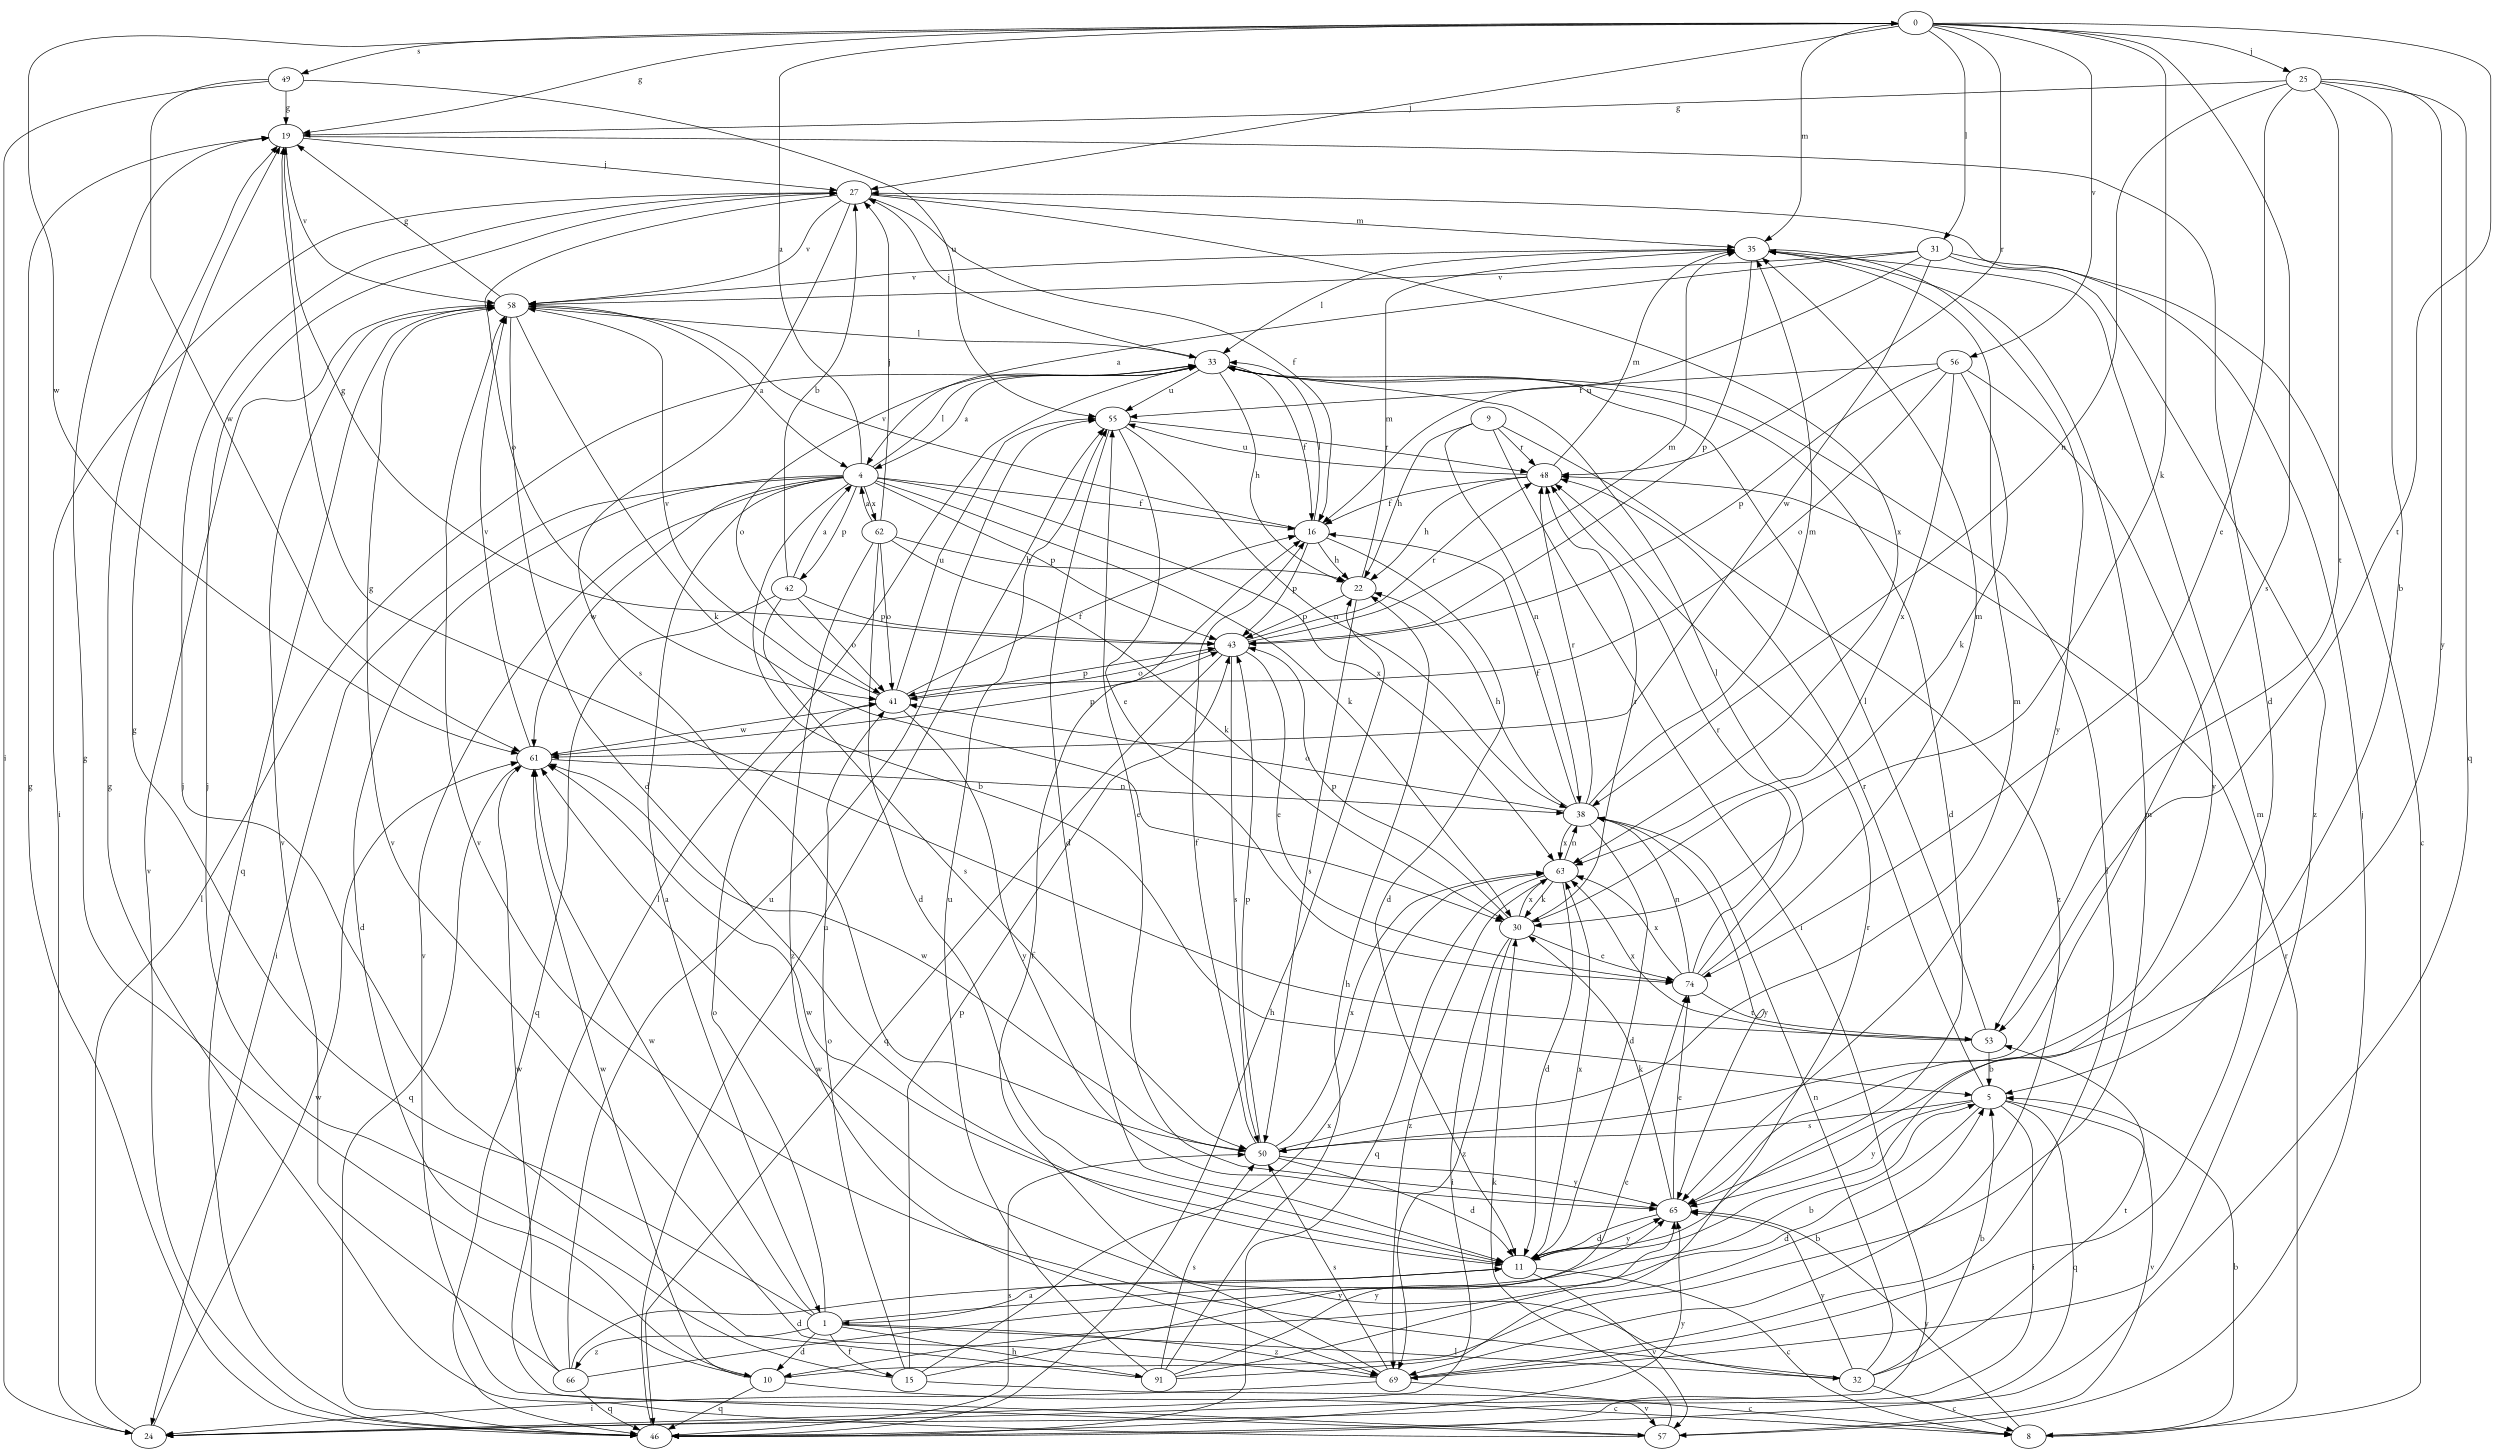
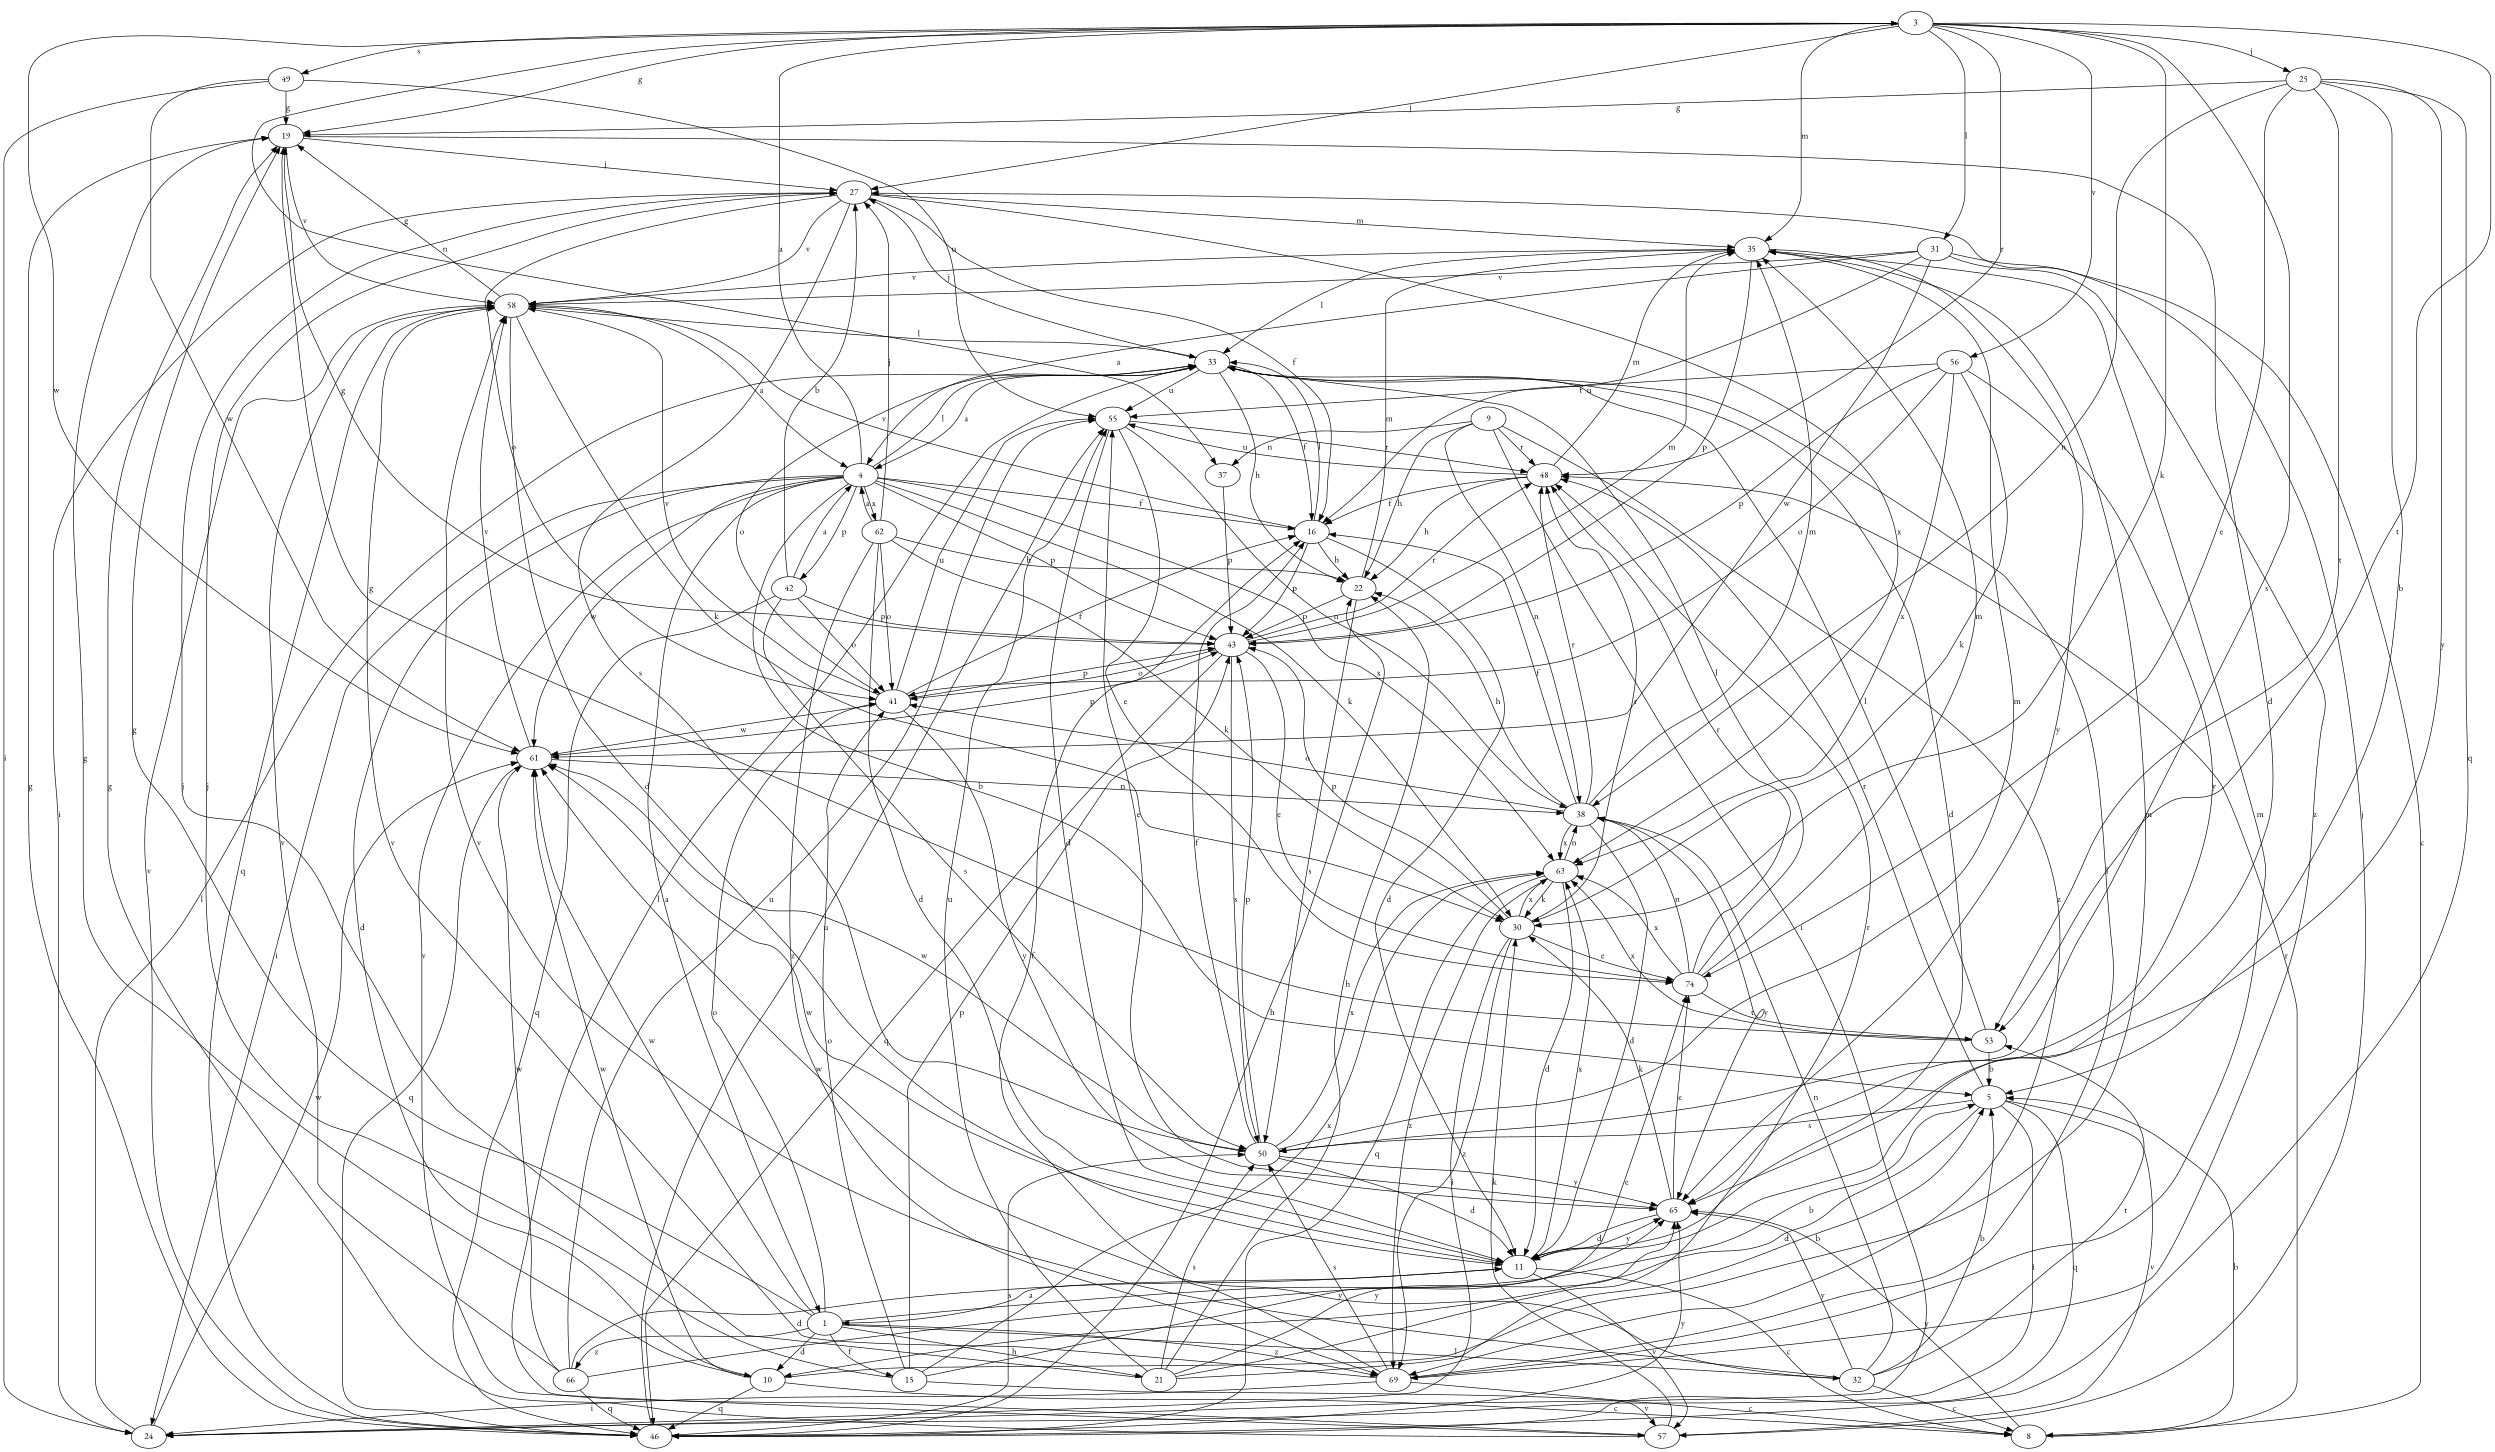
  strict digraph {
    fontname="EB Garamond"
    node [fontname="EB Garamond"]
    edge [fontname="EB Garamond"]
-   0
+   0 [label=3]
    19
    25
    27
    30
    31
    35
+   37
    48
    49
    50
    53
    56
    61
    9
    69
    24
    22
    38
    11
    58
    5
    46
    65
    n25 [label=74]
    41
    16
    63
    43
    n30 [label=4]
    8
    33
    55
    1
    10
    15
-   21 [label=91]
+   21
    32
    66
    57
    42
    62
    0 -> 19 [label=g]
    0 -> 25 [label=j]
    0 -> 27 [label=j]
    0 -> 30 [label=k]
    0 -> 31 [label=l]
    0 -> 35 [label=m]
+   0 -> 37 [label=n]
    0 -> 48 [label=r]
    0 -> 49 [label=s]
    0 -> 50 [label=s]
    0 -> 53 [label=t]
    0 -> 56 [label=v]
    0 -> 61 [label=w]
    19 -> 27 [label=j]
    19 -> 11 [label=d]
    19 -> 58 [label=v]
    25 -> 19 [label=g]
    25 -> 53 [label=t]
    25 -> 38 [label=n]
    25 -> 5 [label=b]
    25 -> 46 [label=q]
    25 -> 65 [label=y]
    25 -> n25 [label=e]
    27 -> 35 [label=m]
    27 -> 50 [label=s]
    27 -> 24 [label=i]
    27 -> 58 [label=v]
    27 -> 41 [label=o]
    27 -> 16 [label=f]
    27 -> 63 [label=x]
    30 -> 48 [label=r]
    30 -> 69 [label=z]
    30 -> 24 [label=i]
    30 -> n25 [label=e]
    30 -> 63 [label=x]
    30 -> 43 [label=p]
    31 -> 61 [label=w]
    31 -> 69 [label=z]
    31 -> 58 [label=v]
    31 -> 16 [label=f]
    31 -> n30 [label=a]
    31 -> 8 [label=c]
    35 -> 58 [label=v]
    35 -> 65 [label=y]
    35 -> 43 [label=p]
    35 -> 33 [label=l]
+   37 -> 43 [label=p]
    48 -> 35 [label=m]
    48 -> 22 [label=h]
    48 -> 16 [label=f]
    48 -> 55 [label=u]
    49 -> 19 [label=g]
    49 -> 61 [label=w]
    49 -> 24 [label=i]
    49 -> 55 [label=u]
    50 -> 35 [label=m]
    50 -> 61 [label=w]
    50 -> 11 [label=d]
    50 -> 65 [label=y]
    50 -> 16 [label=f]
    50 -> 63 [label=x]
    50 -> 43 [label=p]
    53 -> 19 [label=g]
    53 -> 5 [label=b]
    53 -> 63 [label=x]
    53 -> 33 [label=l]
    56 -> 30 [label=k]
    56 -> 65 [label=y]
    56 -> 41 [label=o]
    56 -> 63 [label=x]
    56 -> 43 [label=p]
    56 -> 55 [label=u]
    61 -> 38 [label=n]
    61 -> 58 [label=v]
    61 -> 46 [label=q]
    61 -> 43 [label=p]
+   9 -> 37 [label=n]
    9 -> 48 [label=r]
    9 -> 69 [label=z]
    9 -> 24 [label=i]
    9 -> 22 [label=h]
    9 -> 38 [label=n]
    69 -> 35 [label=m]
    69 -> 50 [label=s]
    69 -> 24 [label=i]
    69 -> 58 [label=v]
    69 -> 16 [label=f]
    69 -> 8 [label=c]
    69 -> 33 [label=l]
    24 -> 61 [label=w]
    24 -> 33 [label=l]
    22 -> 35 [label=m]
    22 -> 50 [label=s]
    22 -> 43 [label=p]
    38 -> 35 [label=m]
    38 -> 48 [label=r]
    38 -> 22 [label=h]
    38 -> 11 [label=d]
    38 -> 65 [label=y]
    38 -> 41 [label=o]
    38 -> 16 [label=f]
    38 -> 63 [label=x]
    11 -> 61 [label=w]
    11 -> 65 [label=y]
    11 -> 63 [label=x]
    11 -> 8 [label=c]
    11 -> 1 [label=a]
    11 -> 57 [label=v]
    58 -> 19 [label=g]
    58 -> 30 [label=k]
    58 -> 11 [label=d]
    58 -> 46 [label=q]
    58 -> n30 [label=a]
    58 -> 33 [label=l]
    5 -> 48 [label=r]
    5 -> 50 [label=s]
    5 -> 24 [label=i]
    5 -> 46 [label=q]
-   5 -> 65 [label=y]
    5 -> 10 [label=d]
    5 -> 57 [label=v]
    46 -> 19 [label=g]
    46 -> 50 [label=s]
    46 -> 22 [label=h]
    46 -> 58 [label=v]
    46 -> 65 [label=y]
    46 -> 55 [label=u]
    65 -> 30 [label=k]
    65 -> 11 [label=d]
    65 -> n25 [label=e]
    65 -> 55 [label=e]
    n25 -> 35 [label=m]
    n25 -> 48 [label=r]
    n25 -> 53 [label=t]
    n25 -> 38 [label=n]
    n25 -> 63 [label=x]
    n25 -> 33 [label=l]
    41 -> 61 [label=w]
    41 -> 58 [label=v]
    41 -> 65 [label=y]
    41 -> 16 [label=f]
    41 -> 43 [label=p]
    41 -> 55 [label=u]
    16 -> 22 [label=h]
    16 -> 11 [label=d]
    16 -> 58 [label=v]
    16 -> 43 [label=p]
    16 -> 33 [label=l]
    63 -> 30 [label=k]
    63 -> 69 [label=z]
    63 -> 38 [label=n]
    63 -> 11 [label=d]
    63 -> 46 [label=q]
    43 -> 19 [label=g]
    43 -> 35 [label=m]
    43 -> 48 [label=r]
    43 -> 50 [label=s]
    43 -> 46 [label=q]
    43 -> n25 [label=e]
    43 -> 41 [label=o]
    n30 -> 0 [label=a]
    n30 -> 30 [label=k]
    n30 -> 61 [label=w]
    n30 -> 24 [label=i]
    n30 -> 5 [label=b]
    n30 -> 16 [label=f]
    n30 -> 63 [label=x]
    n30 -> 43 [label=p]
    n30 -> 33 [label=l]
    n30 -> 1 [label=a]
    n30 -> 10 [label=d]
    n30 -> 57 [label=v]
    n30 -> 42 [label=p]
    n30 -> 62 [label=x]
    8 -> 48 [label=r]
    8 -> 5 [label=b]
    8 -> 65 [label=y]
    33 -> 27 [label=j]
    33 -> 22 [label=h]
    33 -> 11 [label=d]
    33 -> 41 [label=o]
    33 -> 16 [label=f]
    33 -> n30 [label=a]
    33 -> 55 [label=u]
    55 -> 48 [label=r]
    55 -> 38 [label=n]
    55 -> 11 [label=d]
    55 -> n25 [label=e]
    1 -> 19 [label=g]
    1 -> 61 [label=w]
    1 -> 69 [label=z]
    1 -> 5 [label=b]
    1 -> 41 [label=o]
    1 -> 10 [label=d]
    1 -> 15 [label=f]
    1 -> 21 [label=h]
    1 -> 32 [label=l]
    1 -> 66 [label=z]
    10 -> 19 [label=g]
    10 -> 35 [label=m]
    10 -> 61 [label=w]
    10 -> 46 [label=q]
    10 -> 8 [label=c]
    15 -> 27 [label=j]
    15 -> n25 [label=e]
    15 -> 41 [label=o]
    15 -> 63 [label=x]
    15 -> 43 [label=p]
    15 -> 57 [label=v]
    21 -> 27 [label=j]
    21 -> 48 [label=r]
    21 -> 50 [label=s]
    21 -> 22 [label=h]
    21 -> 5 [label=b]
    21 -> 65 [label=y]
    21 -> 55 [label=u]
    32 -> 53 [label=t]
    32 -> 61 [label=w]
    32 -> 38 [label=n]
    32 -> 58 [label=v]
    32 -> 5 [label=b]
    32 -> 65 [label=y]
    32 -> 8 [label=c]
    66 -> 61 [label=w]
    66 -> 11 [label=d]
    66 -> 58 [label=v]
    66 -> 46 [label=q]
    66 -> 65 [label=y]
    66 -> 55 [label=u]
    57 -> 19 [label=g]
    57 -> 27 [label=j]
    57 -> 30 [label=k]
    57 -> 33 [label=l]
    42 -> 27 [label=b]
    42 -> 50 [label=s]
    42 -> 46 [label=q]
    42 -> 41 [label=o]
    42 -> 43 [label=p]
    42 -> n30 [label=a]
    62 -> 27 [label=j]
    62 -> 30 [label=k]
    62 -> 69 [label=z]
    62 -> 22 [label=h]
    62 -> 11 [label=d]
    62 -> 41 [label=o]
    62 -> n30 [label=a]
  }
